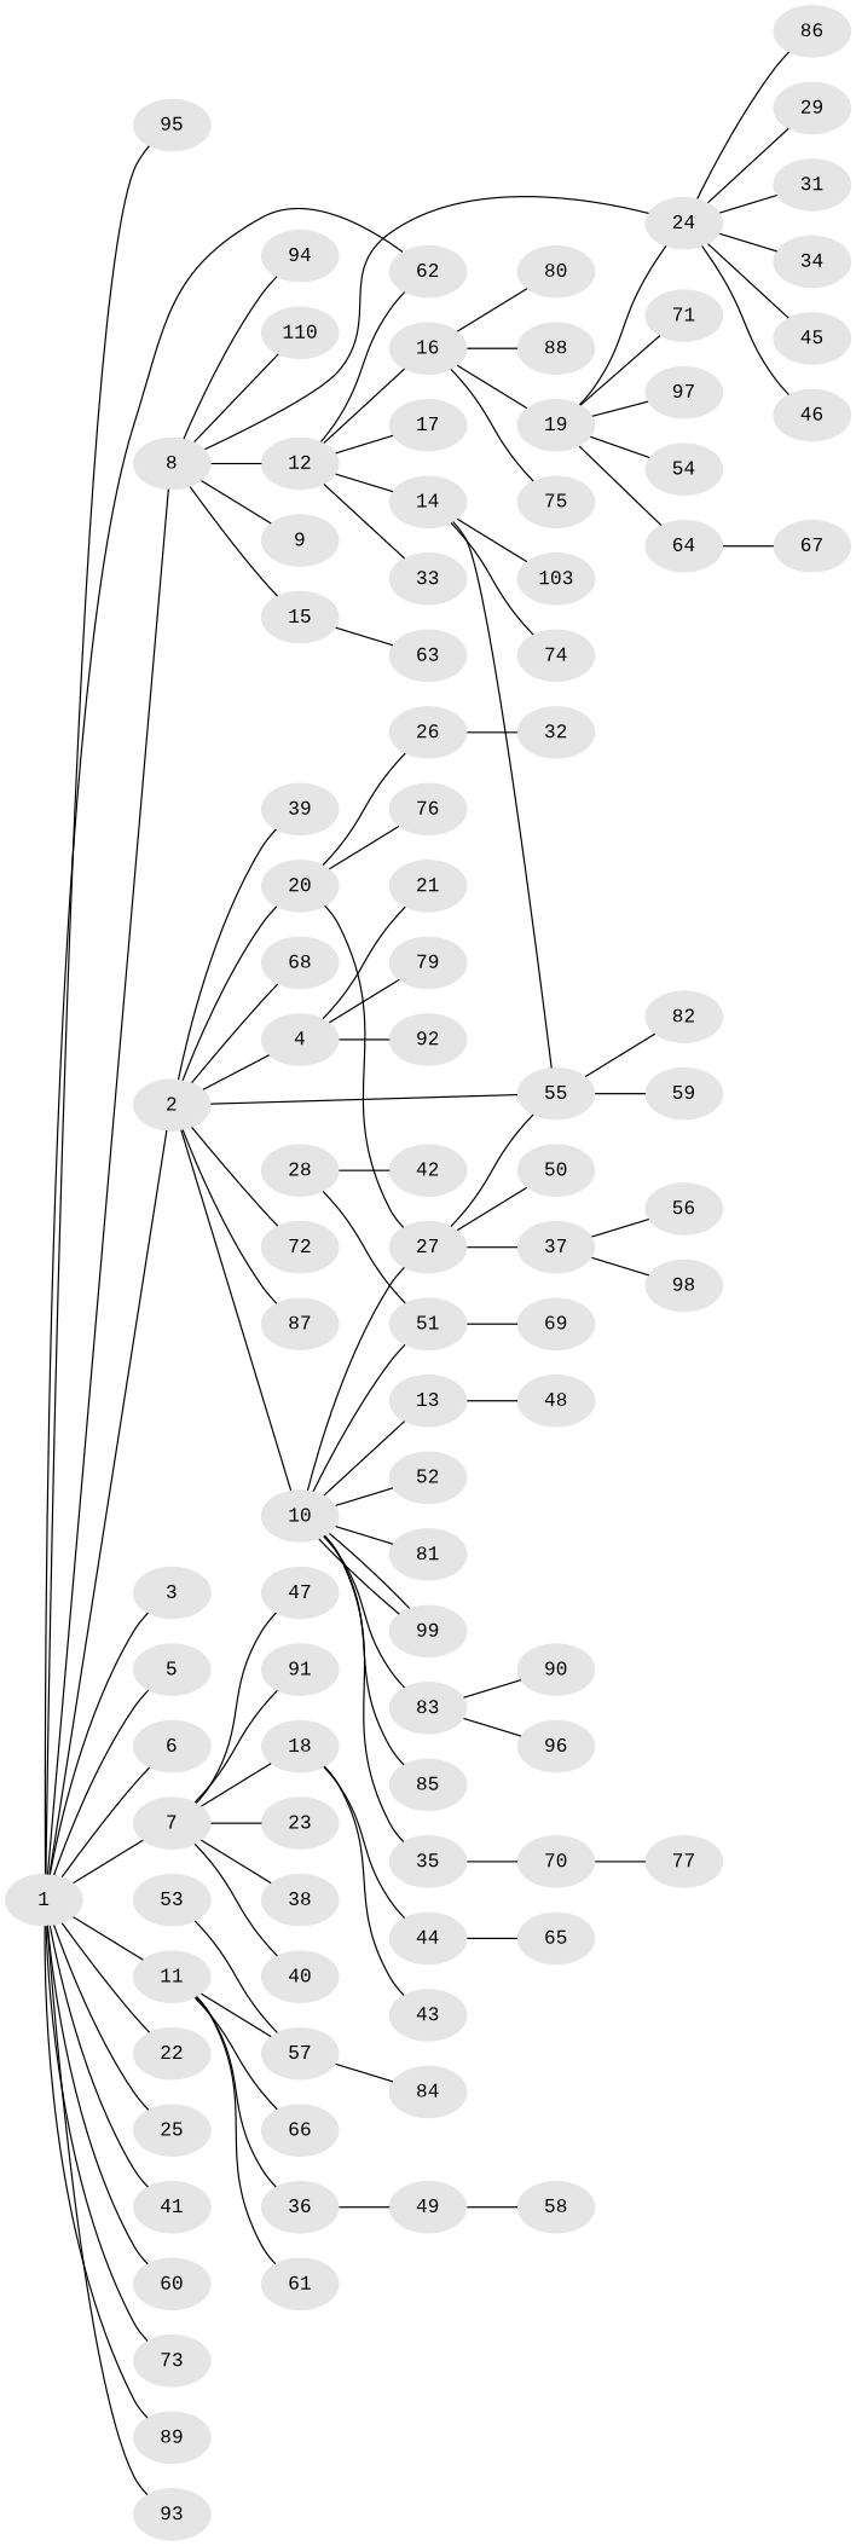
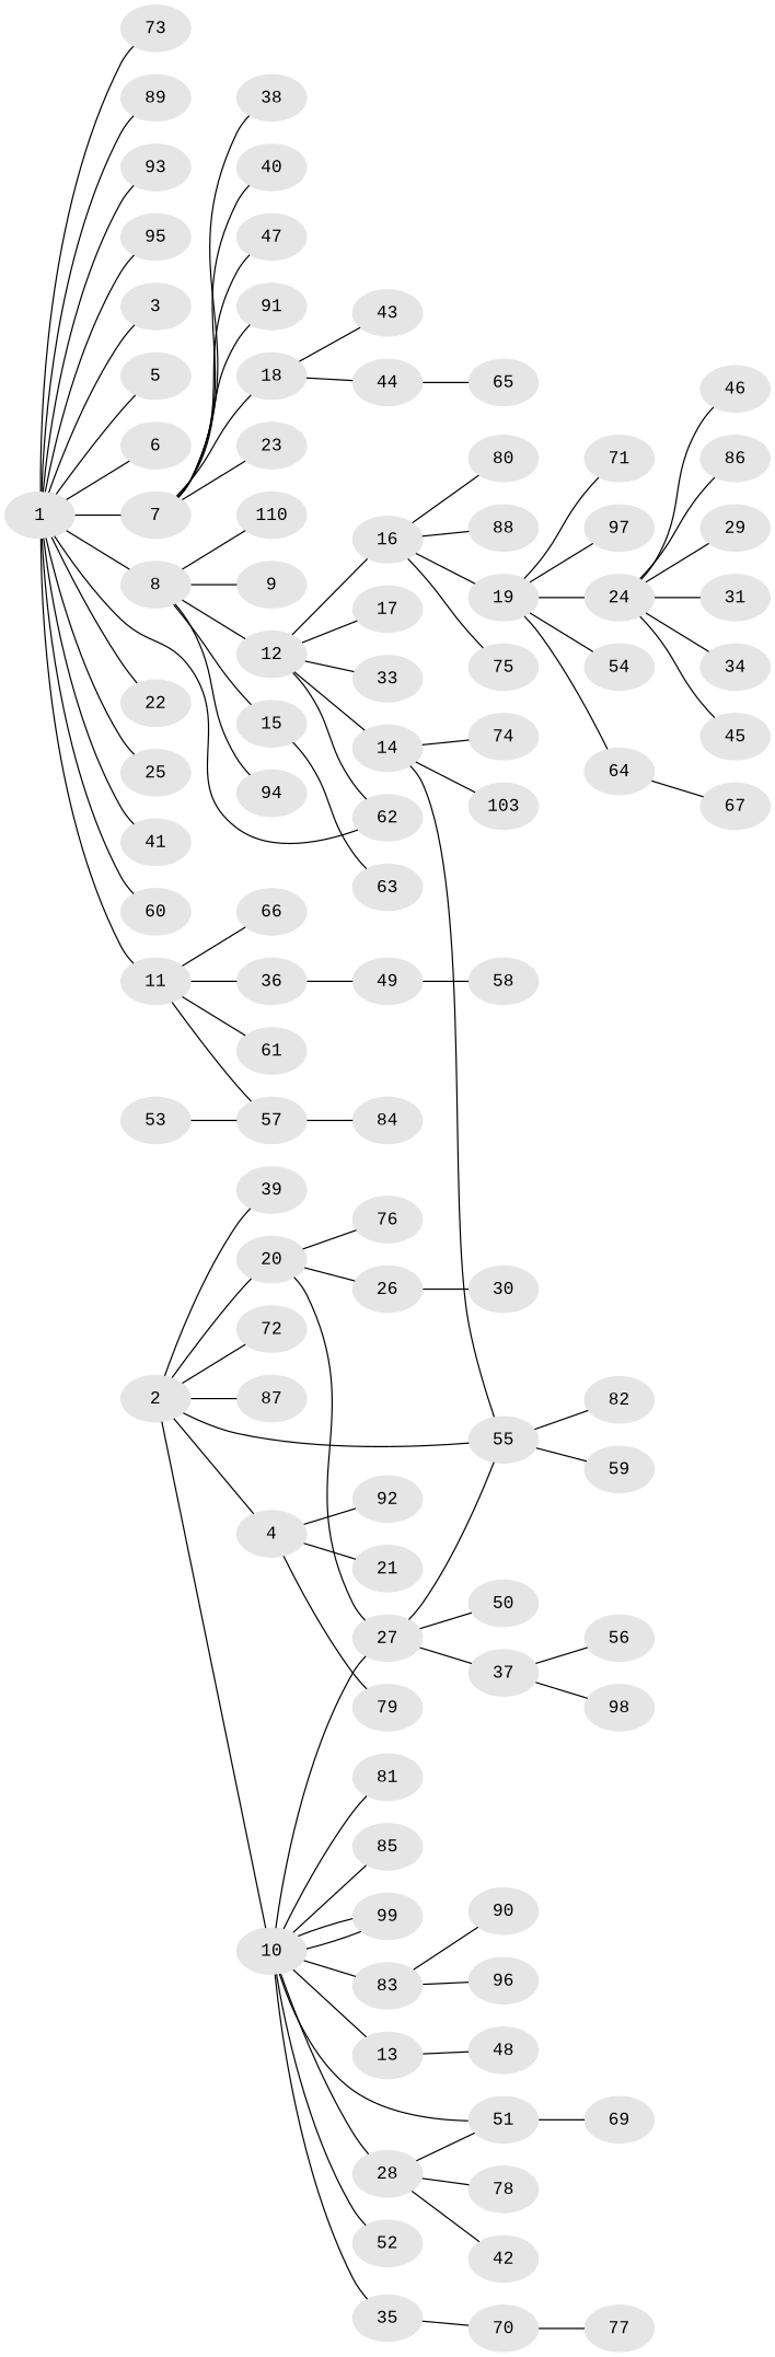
  graph {
    fontname="Liberation Mono"
    rankdir=LR
    node [color=gray90 fontname="Liberation Mono" style=filled]
    edge [fontname="Liberation Mono"]
    1
    2
    3
    5
    6
    7
    8
    11
    22
    25
    41
    60
    62
    73
    89
    93
    95
    4
    10
    20
    39
    55
-   68
    72
    87
    18
    23
    38
    40
    47
    91
    9
    12
    15
    24
    94
    n37 [label=110]
    36
    61
    66
    57
    21
    79
    92
    13
    27
    28
    35
    51
    52
    81
    83
    85
    99
    26
    76
    59
    82
    43
    44
    14
    16
    17
    33
    63
    29
    31
    34
    45
    46
    86
    48
    37
    50
    42
+   78
    70
    69
    90
    96
    49
    53
    74
    n84 [label=103]
    19
    75
    80
    88
    54
    64
    71
    97
    65
    67
-   32
+   32 [label=30]
    56
    98
    77
    58
    84
-   1 -- 2
    1 -- 3
    1 -- 5
    1 -- 6
    1 -- 7
    1 -- 8
    1 -- 11
    1 -- 22
    1 -- 25
    1 -- 41
    1 -- 60
    1 -- 62
    1 -- 73
    1 -- 89
    1 -- 93
    1 -- 95
    2 -- 4
    2 -- 10
    2 -- 20
    2 -- 39
    2 -- 55
-   2 -- 68
    2 -- 72
    2 -- 87
    7 -- 18
    7 -- 23
    7 -- 38
    7 -- 40
    7 -- 47
    7 -- 91
    8 -- 9
    8 -- 12
    8 -- 15
-   8 -- 24
    8 -- 94
    8 -- n37
    11 -- 36
    11 -- 61
    11 -- 66
    11 -- 57
    4 -- 21
    4 -- 79
    4 -- 92
    10 -- 13
    10 -- 27
+   10 -- 28
    10 -- 35
    10 -- 51
    10 -- 52
    10 -- 81
    10 -- 83
    10 -- 85
    10 -- 99
    10 -- 99
    20 -- 27
    20 -- 26
    20 -- 76
    55 -- 59
    55 -- 82
    18 -- 43
    18 -- 44
    12 -- 62
    12 -- 14
    12 -- 16
    12 -- 17
    12 -- 33
    15 -- 63
    24 -- 29
    24 -- 31
    24 -- 34
    24 -- 45
    24 -- 46
    24 -- 86
    36 -- 49
    57 -- 84
    13 -- 48
    27 -- 55
    27 -- 37
    27 -- 50
    28 -- 51
    28 -- 42
+   28 -- 78
    35 -- 70
    51 -- 69
    83 -- 90
    83 -- 96
    26 -- 32
    44 -- 65
    14 -- 55
    14 -- 74
    14 -- n84
    16 -- 19
    16 -- 75
    16 -- 80
    16 -- 88
    37 -- 56
    37 -- 98
    70 -- 77
    49 -- 58
    53 -- 57
    19 -- 24
    19 -- 54
    19 -- 64
    19 -- 71
    19 -- 97
    64 -- 67
  }
